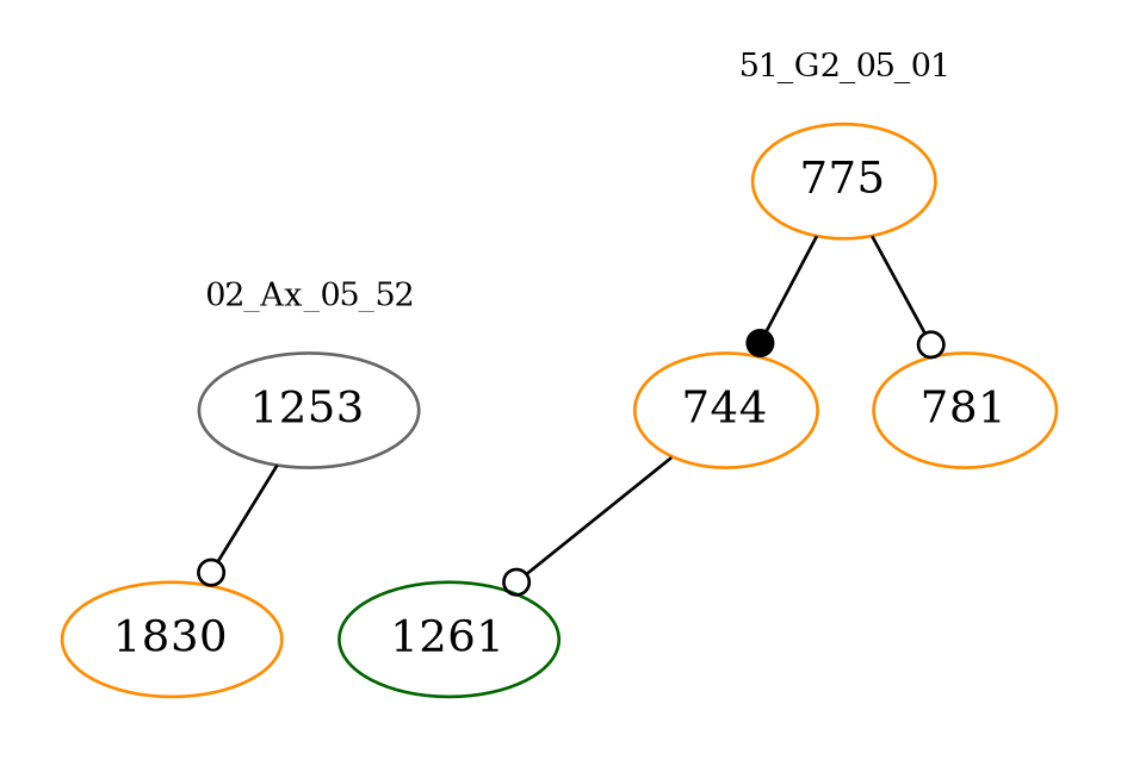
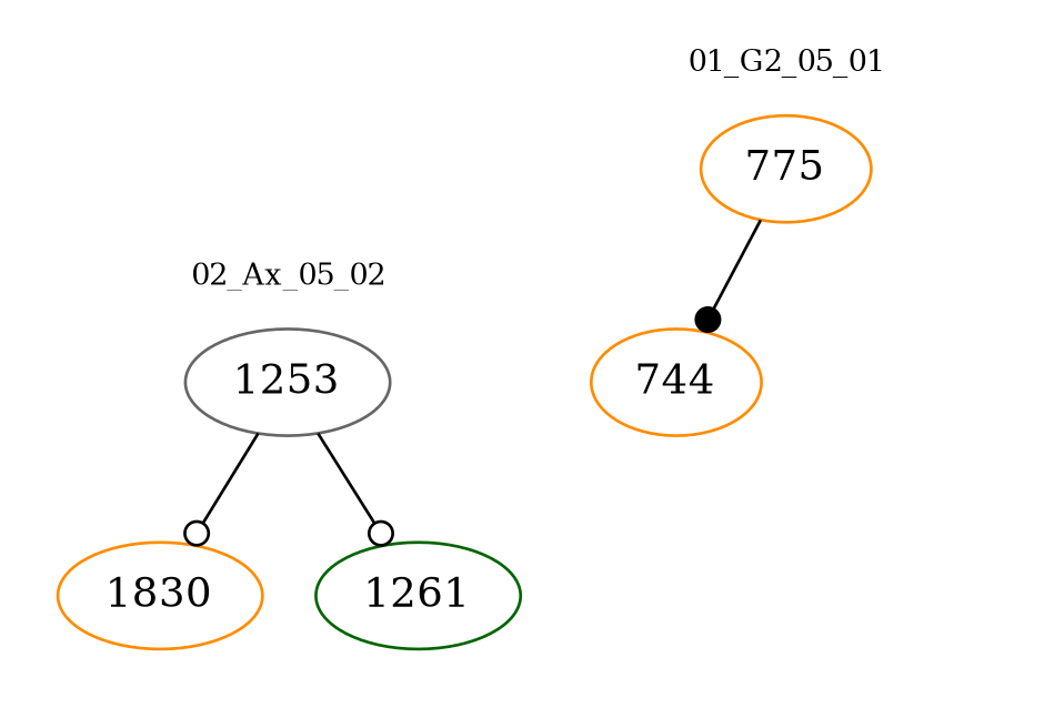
  digraph {
    node [color=darkorange]
    edge [arrowhead=odot color=black]
    n1 [color=gray40 label=1253]
    n2 [label=1830]
    n3 [color=darkgreen label=1261]
    n4 [label=775]
    n5 [label=744]
-   n6 [label=781]
    subgraph cluster_1 {
      color=white
      fontsize=10
-     label="02_Ax_05_52"
+     label="02_Ax_05_02"
      n1
      n2
      n3
    }
    subgraph cluster_2 {
      color=white
      fontsize=10
-     label="51_G2_05_01"
+     label="01_G2_05_01"
      n4
      n5
-     n6
    }
    n1 -> n2
-   n5 -> n3
+   n1 -> n3
    n4 -> n5 [arrowhead=dot]
-   n4 -> n6
  }
